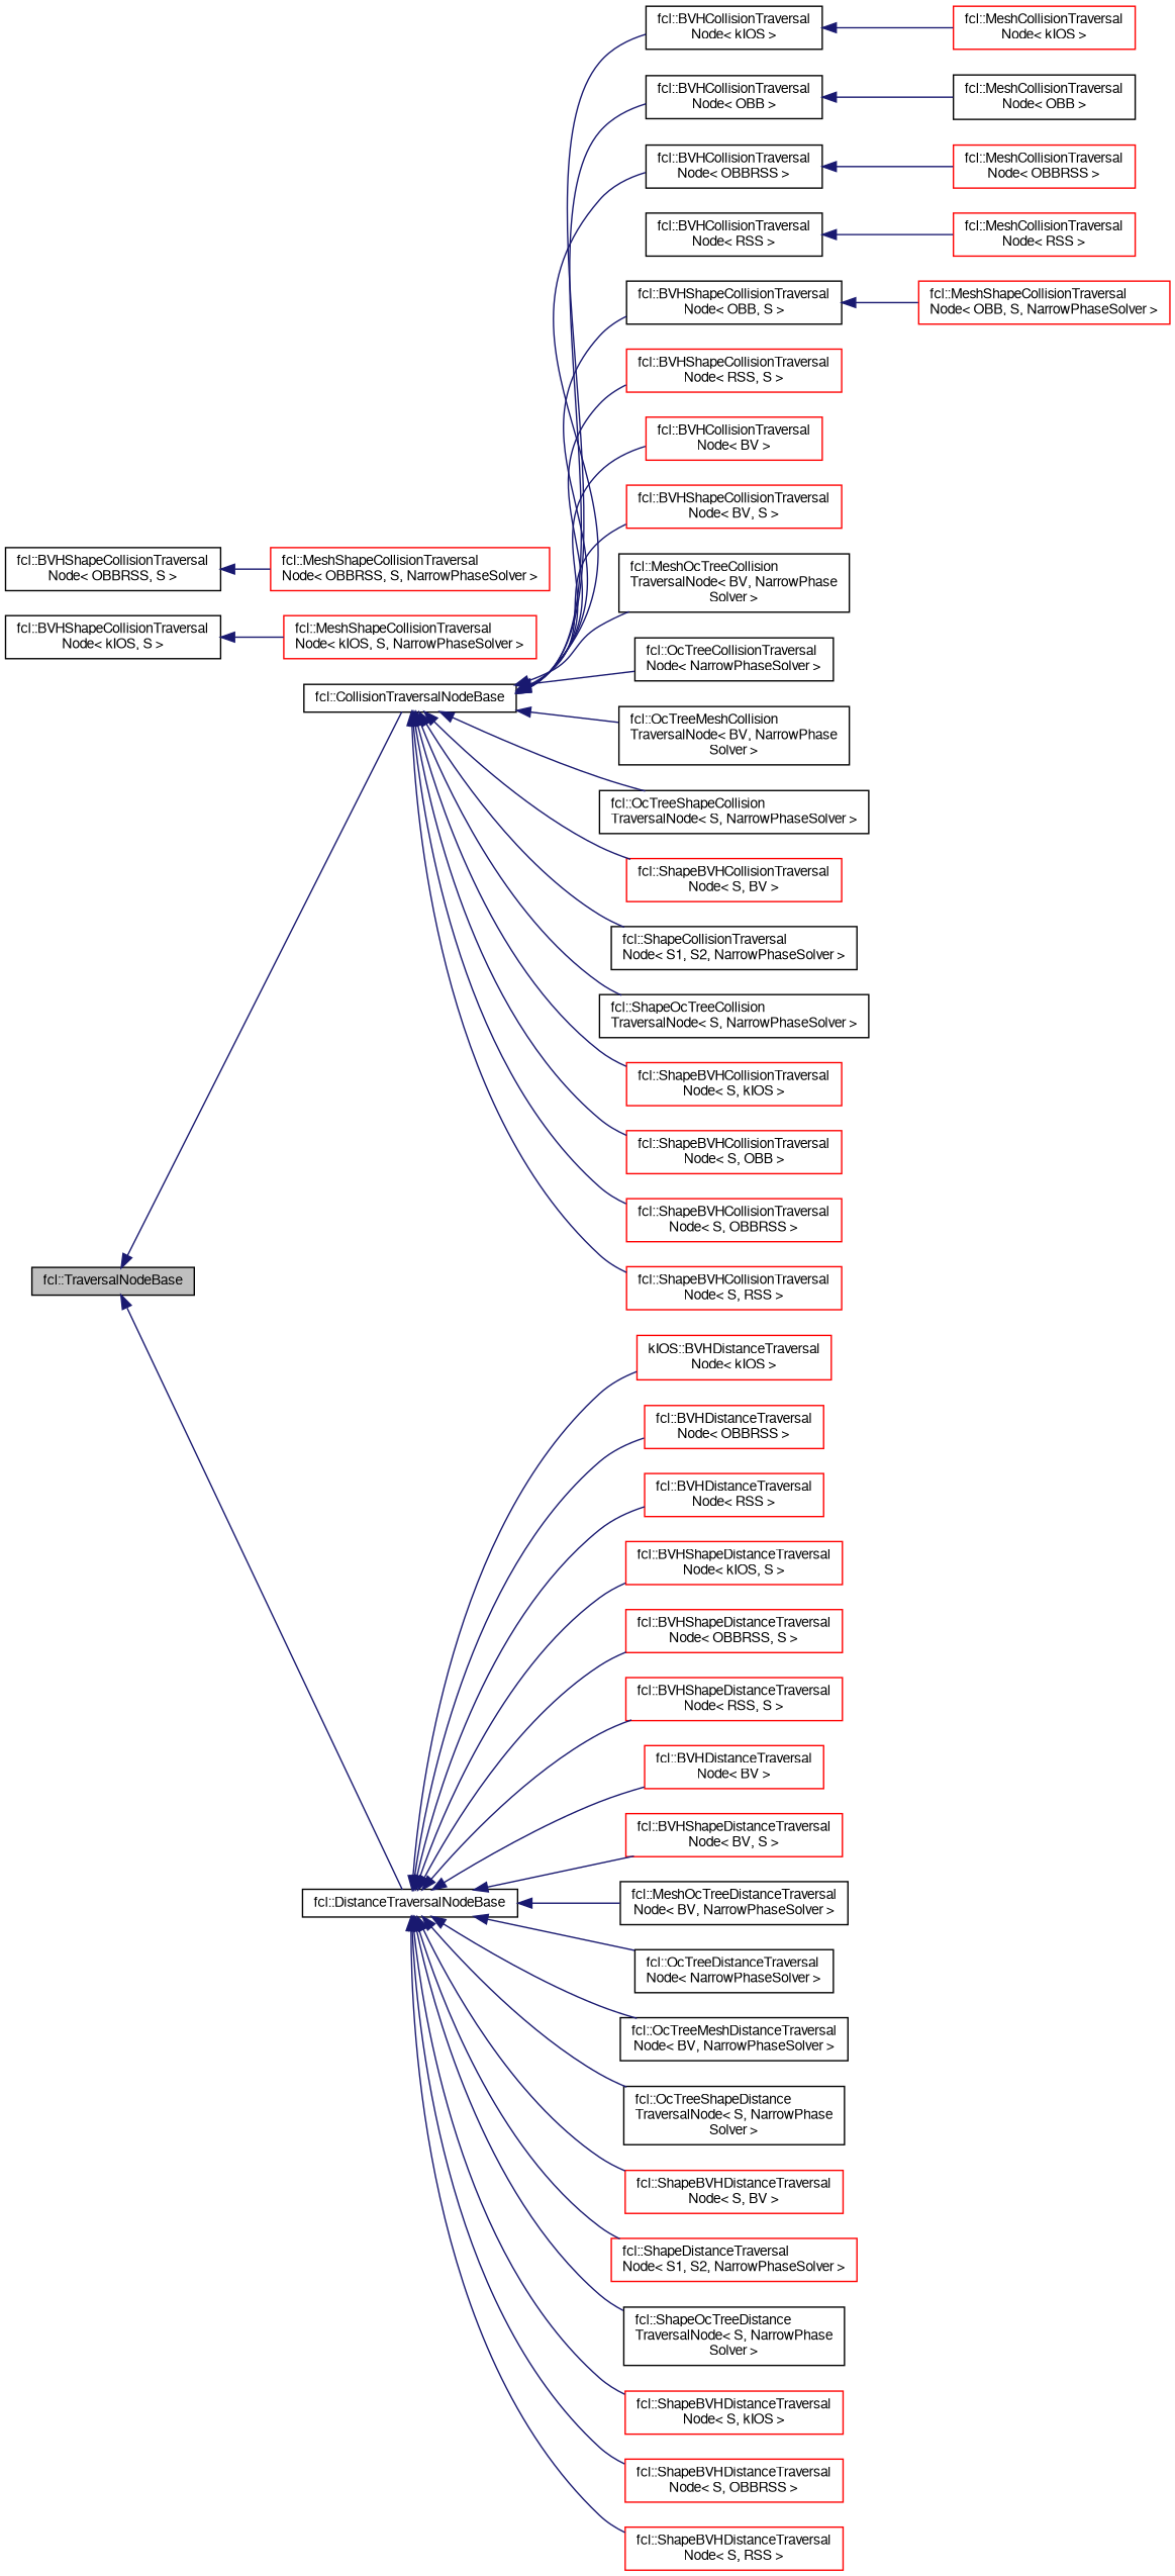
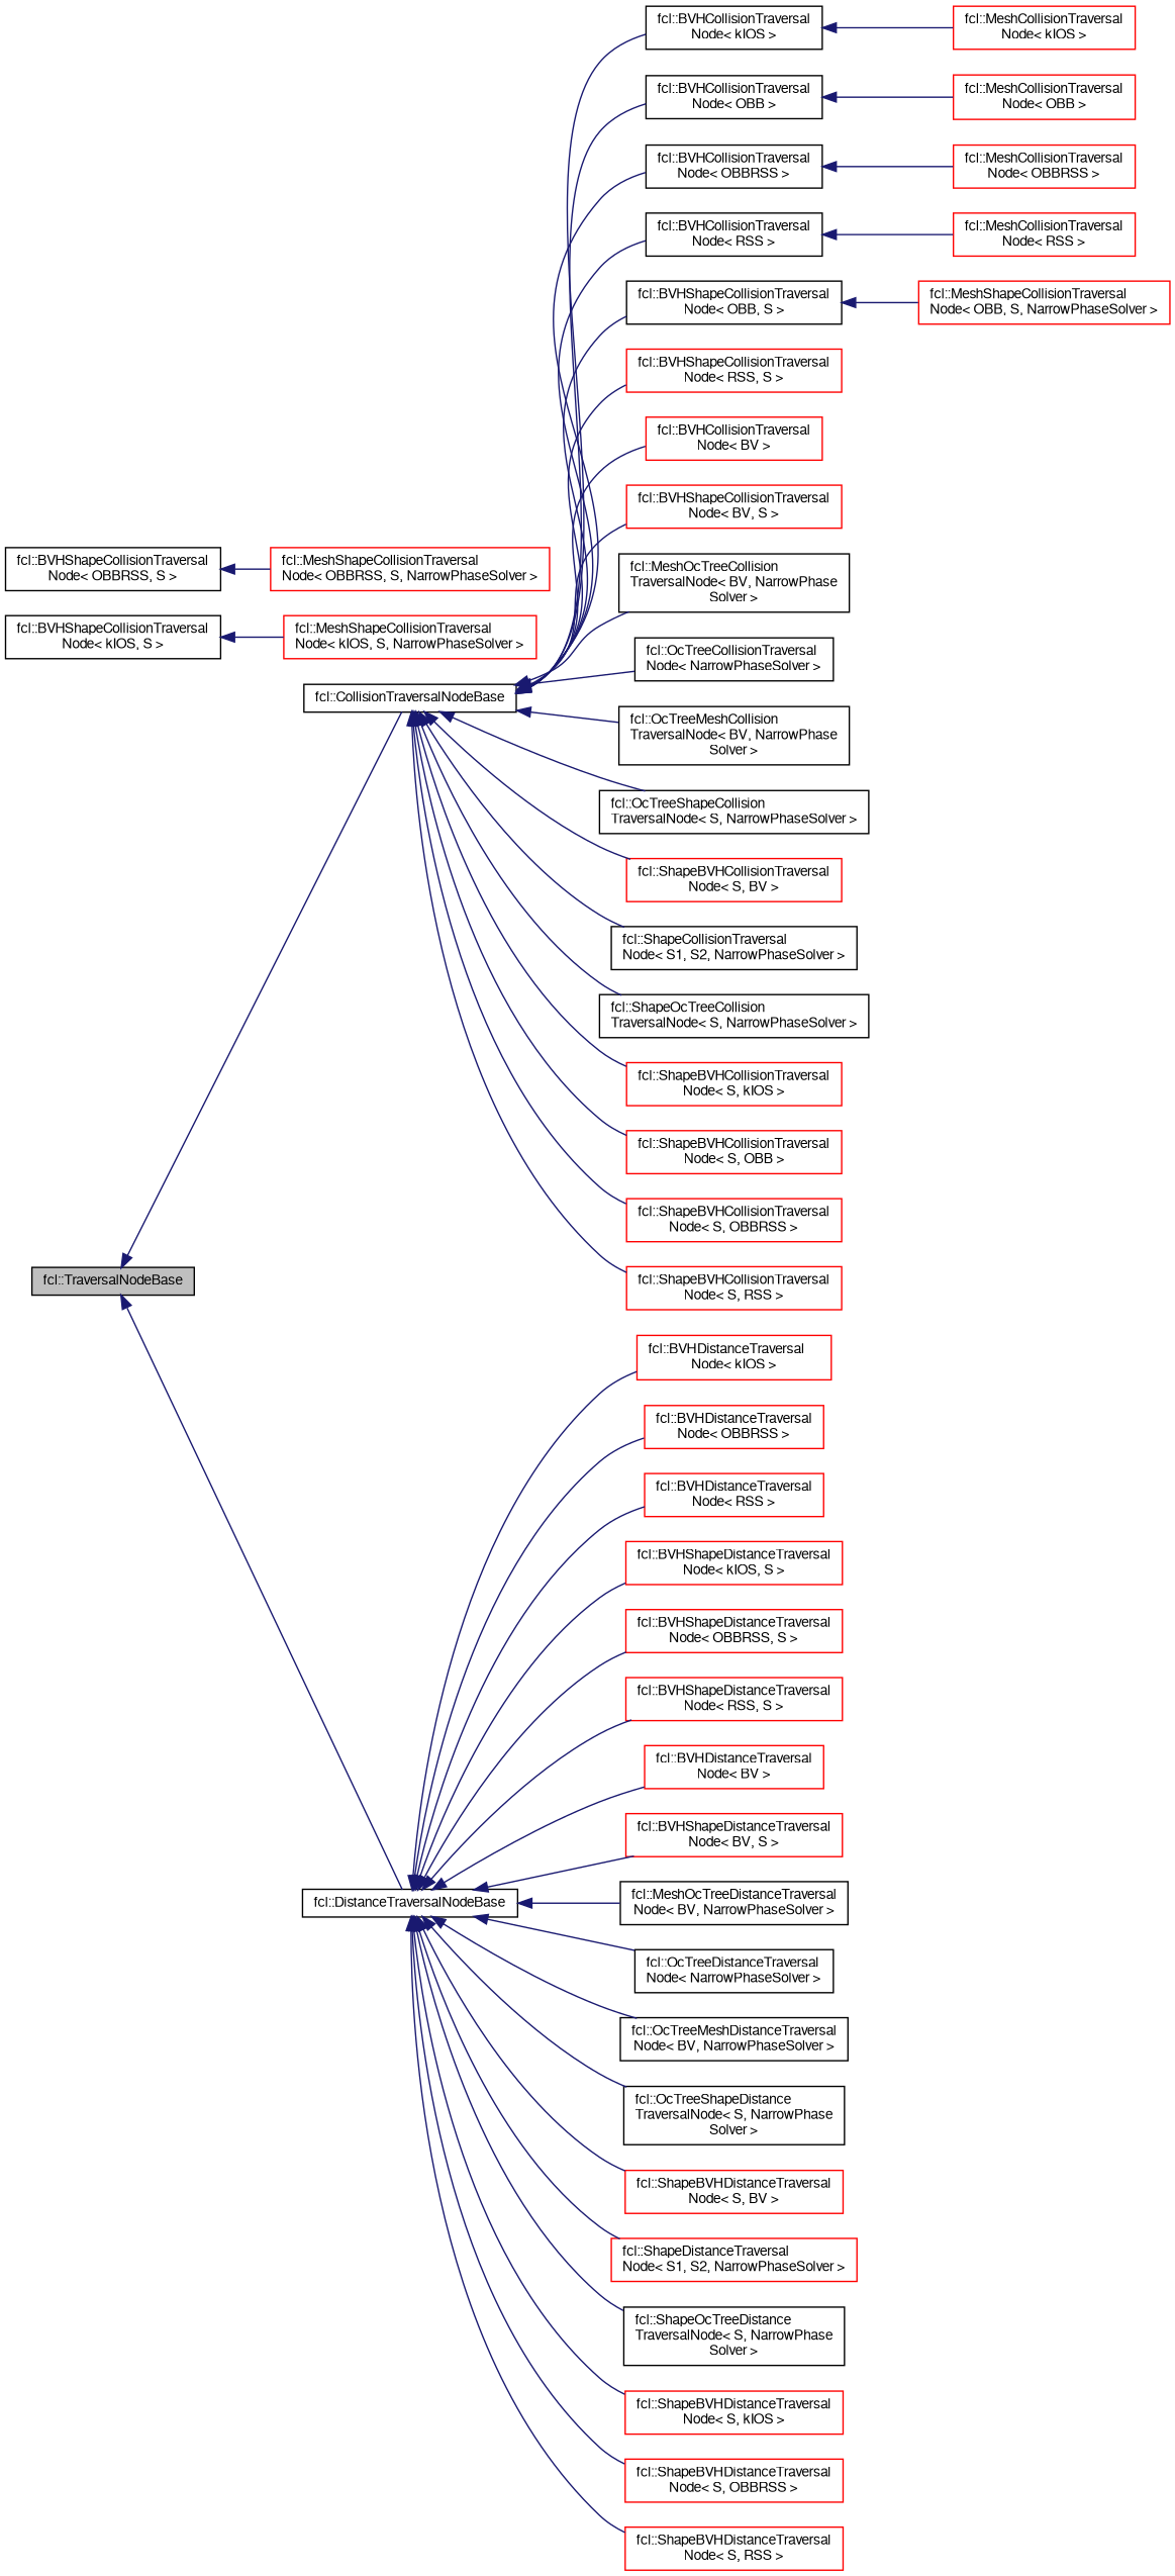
  digraph {
    rankdir=LR
    node [color=red fillcolor=white fontname=FreeSans fontsize=10 shape=record style=filled]
    edge [color=midnightblue dir=back fontname=FreeSans fontsize=10 labelfontname=FreeSans labelfontsize=10 style=solid]
    n1 [color=black fillcolor=grey75 fontcolor=black height=0.2 label="fcl::TraversalNodeBase" width=0.4]
    n2 [color=black height=0.2 label="fcl::CollisionTraversalNodeBase" width=0.4]
    n3 [color=black height=0.2 label="fcl::DistanceTraversalNodeBase" width=0.4]
    n4 [color=black height=0.2 label="fcl::BVHCollisionTraversal\lNode\< kIOS \>" width=0.4]
    n5 [color=black height=0.2 label="fcl::BVHCollisionTraversal\lNode\< OBB \>" width=0.4]
    n6 [color=black height=0.2 label="fcl::BVHCollisionTraversal\lNode\< OBBRSS \>" width=0.4]
    n7 [color=black height=0.2 label="fcl::BVHCollisionTraversal\lNode\< RSS \>" width=0.4]
    n8 [color=black height=0.2 label="fcl::BVHShapeCollisionTraversal\lNode\< OBB, S \>" width=0.4]
    n9 [height=0.2 label="fcl::BVHShapeCollisionTraversal\lNode\< RSS, S \>" width=0.4]
    n10 [height=0.2 label="fcl::BVHCollisionTraversal\lNode\< BV \>" width=0.4]
    n11 [height=0.2 label="fcl::BVHShapeCollisionTraversal\lNode\< BV, S \>" width=0.4]
    n12 [color=black height=0.2 label="fcl::MeshOcTreeCollision\lTraversalNode\< BV, NarrowPhase\lSolver \>" width=0.4]
    n13 [color=black height=0.2 label="fcl::OcTreeCollisionTraversal\lNode\< NarrowPhaseSolver \>" width=0.4]
    n14 [color=black height=0.2 label="fcl::OcTreeMeshCollision\lTraversalNode\< BV, NarrowPhase\lSolver \>" width=0.4]
    n15 [color=black height=0.2 label="fcl::OcTreeShapeCollision\lTraversalNode\< S, NarrowPhaseSolver \>" width=0.4]
    n16 [height=0.2 label="fcl::ShapeBVHCollisionTraversal\lNode\< S, BV \>" width=0.4]
    n17 [color=black height=0.2 label="fcl::ShapeCollisionTraversal\lNode\< S1, S2, NarrowPhaseSolver \>" width=0.4]
    n18 [color=black height=0.2 label="fcl::ShapeOcTreeCollision\lTraversalNode\< S, NarrowPhaseSolver \>" width=0.4]
    n19 [height=0.2 label="fcl::ShapeBVHCollisionTraversal\lNode\< S, kIOS \>" width=0.4]
    n20 [height=0.2 label="fcl::ShapeBVHCollisionTraversal\lNode\< S, OBB \>" width=0.4]
    n21 [height=0.2 label="fcl::ShapeBVHCollisionTraversal\lNode\< S, OBBRSS \>" width=0.4]
    n22 [height=0.2 label="fcl::ShapeBVHCollisionTraversal\lNode\< S, RSS \>" width=0.4]
-   n23 [height=0.2 label="kIOS::BVHDistanceTraversal\lNode\< kIOS \>" width=0.4]
+   n23 [height=0.2 label="fcl::BVHDistanceTraversal\lNode\< kIOS \>" width=0.4]
    n24 [height=0.2 label="fcl::BVHDistanceTraversal\lNode\< OBBRSS \>" width=0.4]
    n25 [height=0.2 label="fcl::BVHDistanceTraversal\lNode\< RSS \>" width=0.4]
    n26 [height=0.2 label="fcl::BVHShapeDistanceTraversal\lNode\< kIOS, S \>" width=0.4]
    n27 [height=0.2 label="fcl::BVHShapeDistanceTraversal\lNode\< OBBRSS, S \>" width=0.4]
    n28 [height=0.2 label="fcl::BVHShapeDistanceTraversal\lNode\< RSS, S \>" width=0.4]
    n29 [height=0.2 label="fcl::BVHDistanceTraversal\lNode\< BV \>" width=0.4]
    n30 [height=0.2 label="fcl::BVHShapeDistanceTraversal\lNode\< BV, S \>" width=0.4]
    n31 [color=black height=0.2 label="fcl::MeshOcTreeDistanceTraversal\lNode\< BV, NarrowPhaseSolver \>" width=0.4]
    n32 [color=black height=0.2 label="fcl::OcTreeDistanceTraversal\lNode\< NarrowPhaseSolver \>" width=0.4]
    n33 [color=black height=0.2 label="fcl::OcTreeMeshDistanceTraversal\lNode\< BV, NarrowPhaseSolver \>" width=0.4]
    n34 [color=black height=0.2 label="fcl::OcTreeShapeDistance\lTraversalNode\< S, NarrowPhase\lSolver \>" width=0.4]
    n35 [height=0.2 label="fcl::ShapeBVHDistanceTraversal\lNode\< S, BV \>" width=0.4]
    n36 [height=0.2 label="fcl::ShapeDistanceTraversal\lNode\< S1, S2, NarrowPhaseSolver \>" width=0.4]
    n37 [color=black height=0.2 label="fcl::ShapeOcTreeDistance\lTraversalNode\< S, NarrowPhase\lSolver \>" width=0.4]
    n38 [height=0.2 label="fcl::ShapeBVHDistanceTraversal\lNode\< S, kIOS \>" width=0.4]
    n39 [height=0.2 label="fcl::ShapeBVHDistanceTraversal\lNode\< S, OBBRSS \>" width=0.4]
    n40 [height=0.2 label="fcl::ShapeBVHDistanceTraversal\lNode\< S, RSS \>" width=0.4]
    n41 [height=0.2 label="fcl::MeshCollisionTraversal\lNode\< kIOS \>" width=0.4]
-   n42 [color=black height=0.2 label="fcl::MeshCollisionTraversal\lNode\< OBB \>" width=0.4]
+   n42 [height=0.2 label="fcl::MeshCollisionTraversal\lNode\< OBB \>" width=0.4]
    n43 [height=0.2 label="fcl::MeshCollisionTraversal\lNode\< OBBRSS \>" width=0.4]
    n44 [height=0.2 label="fcl::MeshCollisionTraversal\lNode\< RSS \>" width=0.4]
    n45 [color=black height=0.2 label="fcl::BVHShapeCollisionTraversal\lNode\< kIOS, S \>" width=0.4]
    n46 [height=0.2 label="fcl::MeshShapeCollisionTraversal\lNode\< kIOS, S, NarrowPhaseSolver \>" width=0.4]
    n47 [height=0.2 label="fcl::MeshShapeCollisionTraversal\lNode\< OBB, S, NarrowPhaseSolver \>" width=0.4]
    n48 [color=black height=0.2 label="fcl::BVHShapeCollisionTraversal\lNode\< OBBRSS, S \>" width=0.4]
    n49 [height=0.2 label="fcl::MeshShapeCollisionTraversal\lNode\< OBBRSS, S, NarrowPhaseSolver \>" width=0.4]
    n1 -> n2
    n1 -> n3
    n2 -> n4
    n2 -> n5
    n2 -> n6
+   n2 -> n7
    n2 -> n8
    n2 -> n9
    n2 -> n10
    n2 -> n11
    n2 -> n12
    n2 -> n13
    n2 -> n14
    n2 -> n15
    n2 -> n16
    n2 -> n17
    n2 -> n18
    n2 -> n19
    n2 -> n20
    n2 -> n21
    n2 -> n22
    n3 -> n23
    n3 -> n24
    n3 -> n25
    n3 -> n26
    n3 -> n27
    n3 -> n28
    n3 -> n29
    n3 -> n30
    n3 -> n31
    n3 -> n32
    n3 -> n33
    n3 -> n34
    n3 -> n35
    n3 -> n36
    n3 -> n37
    n3 -> n38
    n3 -> n39
    n3 -> n40
    n4 -> n41
    n5 -> n42
    n6 -> n43
    n7 -> n44
    n8 -> n47
    n45 -> n46
    n48 -> n49
  }
